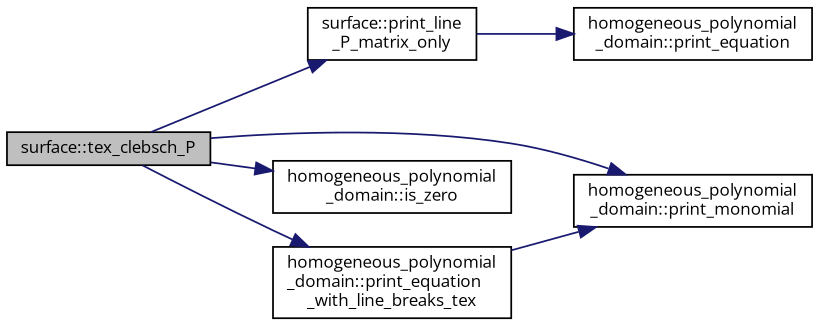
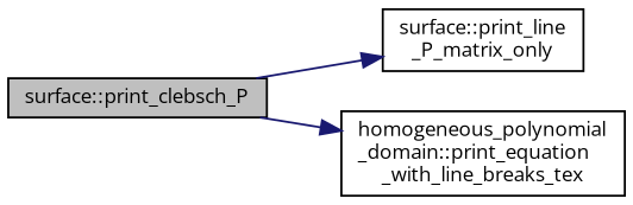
  digraph {
    fontname="Open Sans"
    rankdir=LR
    node [color=black fillcolor=white fontname="Open Sans" fontsize=10 shape=record style=filled]
    edge [color=midnightblue fontname="Open Sans" fontsize=10 labelfontname=Helvetica labelfontsize=10 style=solid]
-   n1 [fillcolor=grey75 fontcolor=black height=0.2 label="surface::tex_clebsch_P" width=0.4]
+   n1 [fillcolor=grey75 fontcolor=black height=0.2 label="surface::print_clebsch_P" width=0.4]
    n2 [height=0.2 label="surface::print_line\l_P_matrix_only" width=0.4]
-   n3 [height=0.2 label="homogeneous_polynomial\l_domain::print_monomial" width=0.4]
-   n4 [height=0.2 label="homogeneous_polynomial\l_domain::is_zero" width=0.4]
    n5 [height=0.2 label="homogeneous_polynomial\l_domain::print_equation\l_with_line_breaks_tex" width=0.4]
-   n6 [height=0.2 label="homogeneous_polynomial\l_domain::print_equation" width=0.4]
    n1 -> n2
-   n1 -> n3
-   n1 -> n4
    n1 -> n5
-   n2 -> n6
-   n5 -> n3
  }
